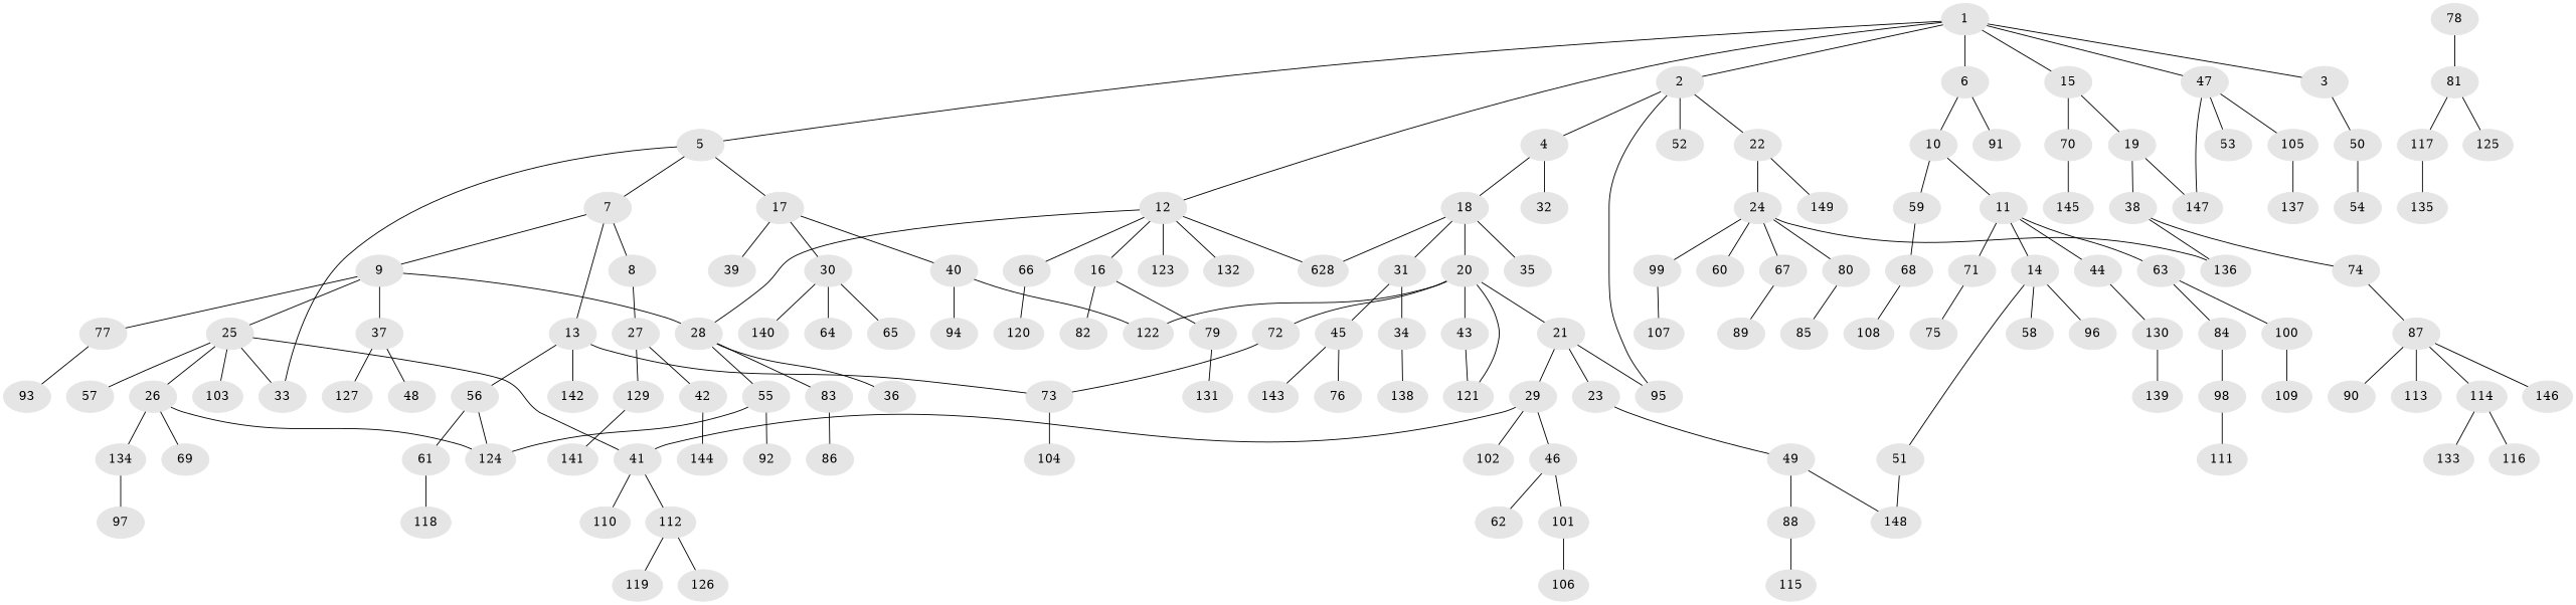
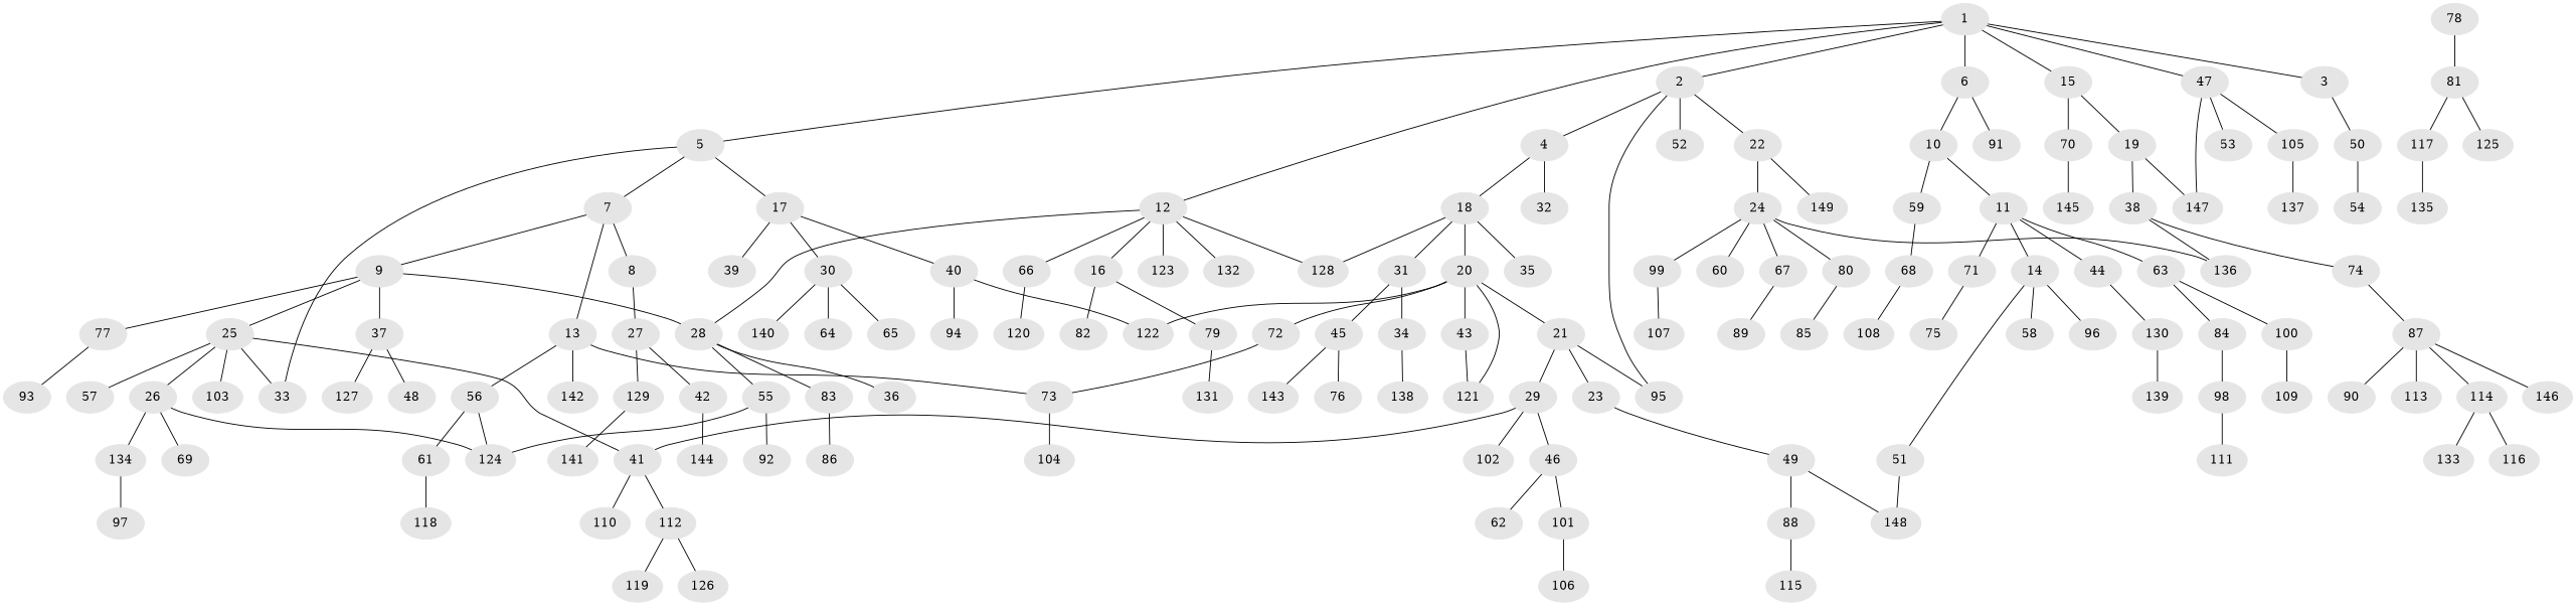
  graph {
    node [color=gray90 style=filled]
    1
    2
    3
    5
    6
    12
    15
    47
    4
    22
    52
    95
    50
    7
    17
    33
    10
    91
    28
    16
    66
    123
-   128 [label=628]
+   128
    132
    19
    70
    147
    53
    105
    18
    32
    24
    149
    54
    20
    31
    35
    8
    9
    13
    30
    39
    40
    11
    59
    27
    25
    37
    77
    56
    73
    142
    42
    129
    26
    41
    57
    103
    36
    55
    83
    48
    127
    93
    14
    44
    63
    71
    68
    51
    58
    96
    130
    84
    100
    75
    79
    82
    120
    124
    61
    104
    148
    38
    145
    131
    64
    65
    140
    122
    94
    21
    43
    72
    121
    34
    45
    136
    74
    23
    29
    49
    46
    102
    60
    67
    80
    99
    88
    89
    85
    107
    69
    134
    110
    112
    78
    81
    97
    144
    141
    92
    86
    62
    101
    138
    76
    143
    87
    119
    126
    139
    106
    137
    115
    118
    108
    98
    109
    90
    113
    114
    146
    117
    125
    135
    111
    116
    133
    1 -- 2
    1 -- 3
    1 -- 5
    1 -- 6
    1 -- 12
    1 -- 15
    1 -- 47
    2 -- 4
    2 -- 22
    2 -- 52
    2 -- 95
    3 -- 50
    5 -- 7
    5 -- 17
    5 -- 33
    6 -- 10
    6 -- 91
    12 -- 28
    12 -- 16
    12 -- 66
    12 -- 123
    12 -- 128
    12 -- 132
    15 -- 19
    15 -- 70
    47 -- 147
    47 -- 53
    47 -- 105
    4 -- 18
    4 -- 32
    22 -- 24
    22 -- 149
    50 -- 54
    7 -- 8
    7 -- 9
    7 -- 13
    17 -- 30
    17 -- 39
    17 -- 40
    10 -- 11
    10 -- 59
    28 -- 36
    28 -- 55
    28 -- 83
    16 -- 79
    16 -- 82
    66 -- 120
    19 -- 147
    19 -- 38
    70 -- 145
    105 -- 137
    18 -- 128
    18 -- 20
    18 -- 31
    18 -- 35
    24 -- 136
    24 -- 60
    24 -- 67
    24 -- 80
    24 -- 99
    20 -- 122
    20 -- 21
    20 -- 43
    20 -- 72
    20 -- 121
    31 -- 34
    31 -- 45
    8 -- 27
    9 -- 28
    9 -- 25
    9 -- 37
    9 -- 77
    13 -- 56
    13 -- 73
    13 -- 142
    30 -- 64
    30 -- 65
    30 -- 140
    40 -- 122
    40 -- 94
    11 -- 14
    11 -- 44
    11 -- 63
    11 -- 71
    59 -- 68
    27 -- 42
    27 -- 129
    25 -- 33
    25 -- 26
    25 -- 41
    25 -- 57
    25 -- 103
    37 -- 48
    37 -- 127
    77 -- 93
    56 -- 124
    56 -- 61
    73 -- 104
    42 -- 144
    129 -- 141
    26 -- 124
    26 -- 69
    26 -- 134
    41 -- 110
    41 -- 112
    55 -- 124
    55 -- 92
    83 -- 86
    14 -- 51
    14 -- 58
    14 -- 96
    44 -- 130
    63 -- 84
    63 -- 100
    71 -- 75
    68 -- 108
    51 -- 148
    130 -- 139
    84 -- 98
    100 -- 109
    79 -- 131
    61 -- 118
    38 -- 136
    38 -- 74
    21 -- 95
    21 -- 23
    21 -- 29
    43 -- 121
    72 -- 73
    34 -- 138
    45 -- 76
    45 -- 143
    74 -- 87
    23 -- 49
    29 -- 41
    29 -- 46
    29 -- 102
    49 -- 148
    49 -- 88
    46 -- 62
    46 -- 101
    67 -- 89
    80 -- 85
    99 -- 107
    88 -- 115
    134 -- 97
    112 -- 119
    112 -- 126
    78 -- 81
    81 -- 117
    81 -- 125
    101 -- 106
    87 -- 90
    87 -- 113
    87 -- 114
    87 -- 146
    98 -- 111
    114 -- 116
    114 -- 133
    117 -- 135
  }
